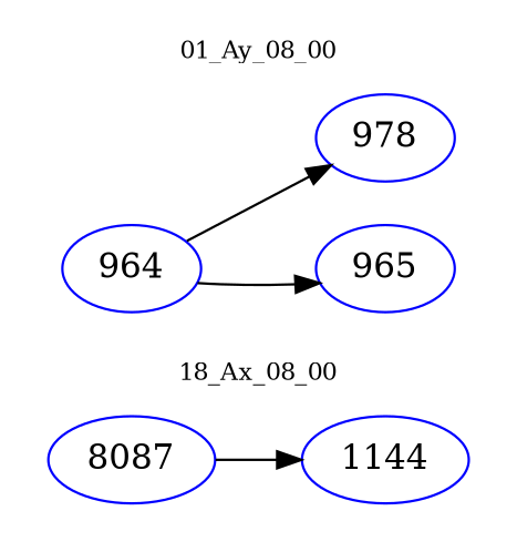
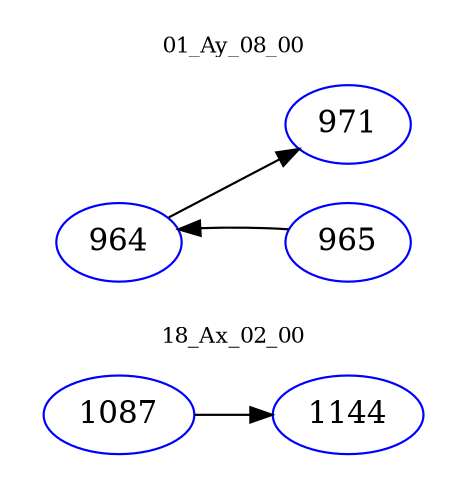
  digraph {
    rankdir=LR
    node [color=blue]
    edge [color=black]
-   n1 [label=8087]
+   n1 [label=1087]
    n2 [label=1144]
    n3 [label=964]
    n4 [label=965]
-   n5 [label=978]
+   n5 [label=971]
    subgraph cluster_1 {
      color=white
      fontsize=10
-     label="18_Ax_08_00"
+     label="18_Ax_02_00"
      n1
      n2
    }
    subgraph cluster_2 {
      color=white
      fontsize=10
      label="01_Ay_08_00"
      n3
      n4
      n5
    }
    n1 -> n2
-   n3 -> n4
+   n4 -> n3
    n3 -> n5
  }
